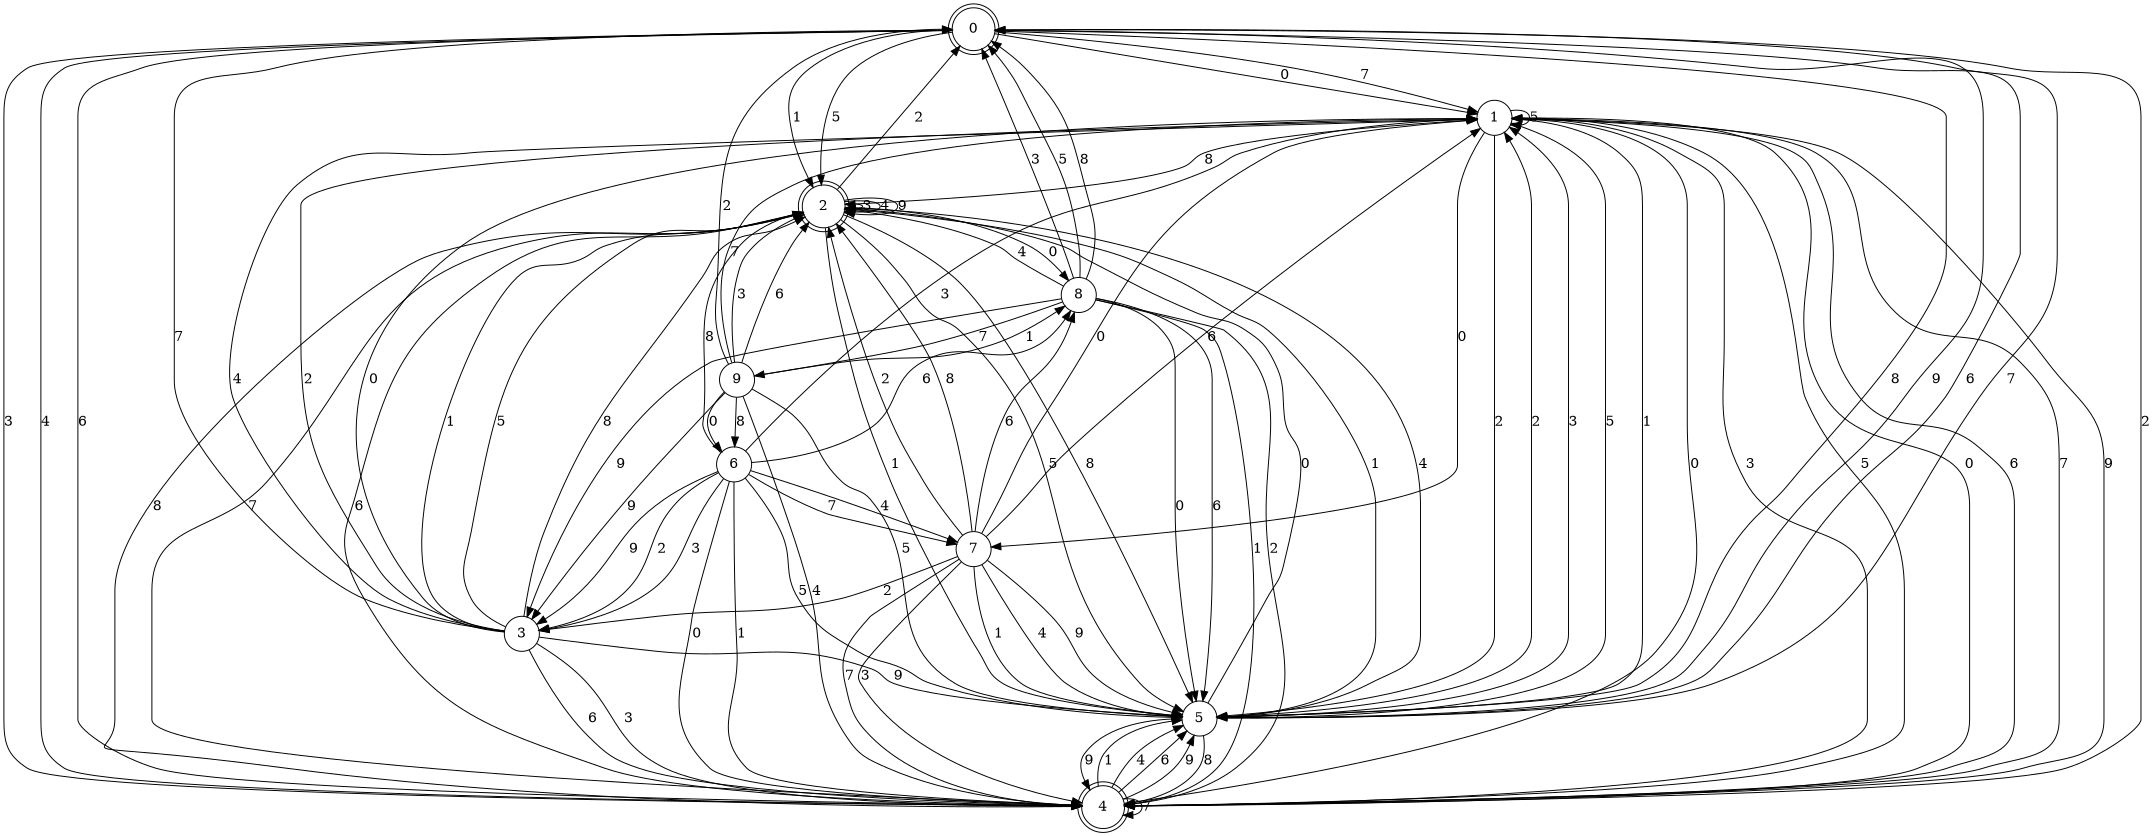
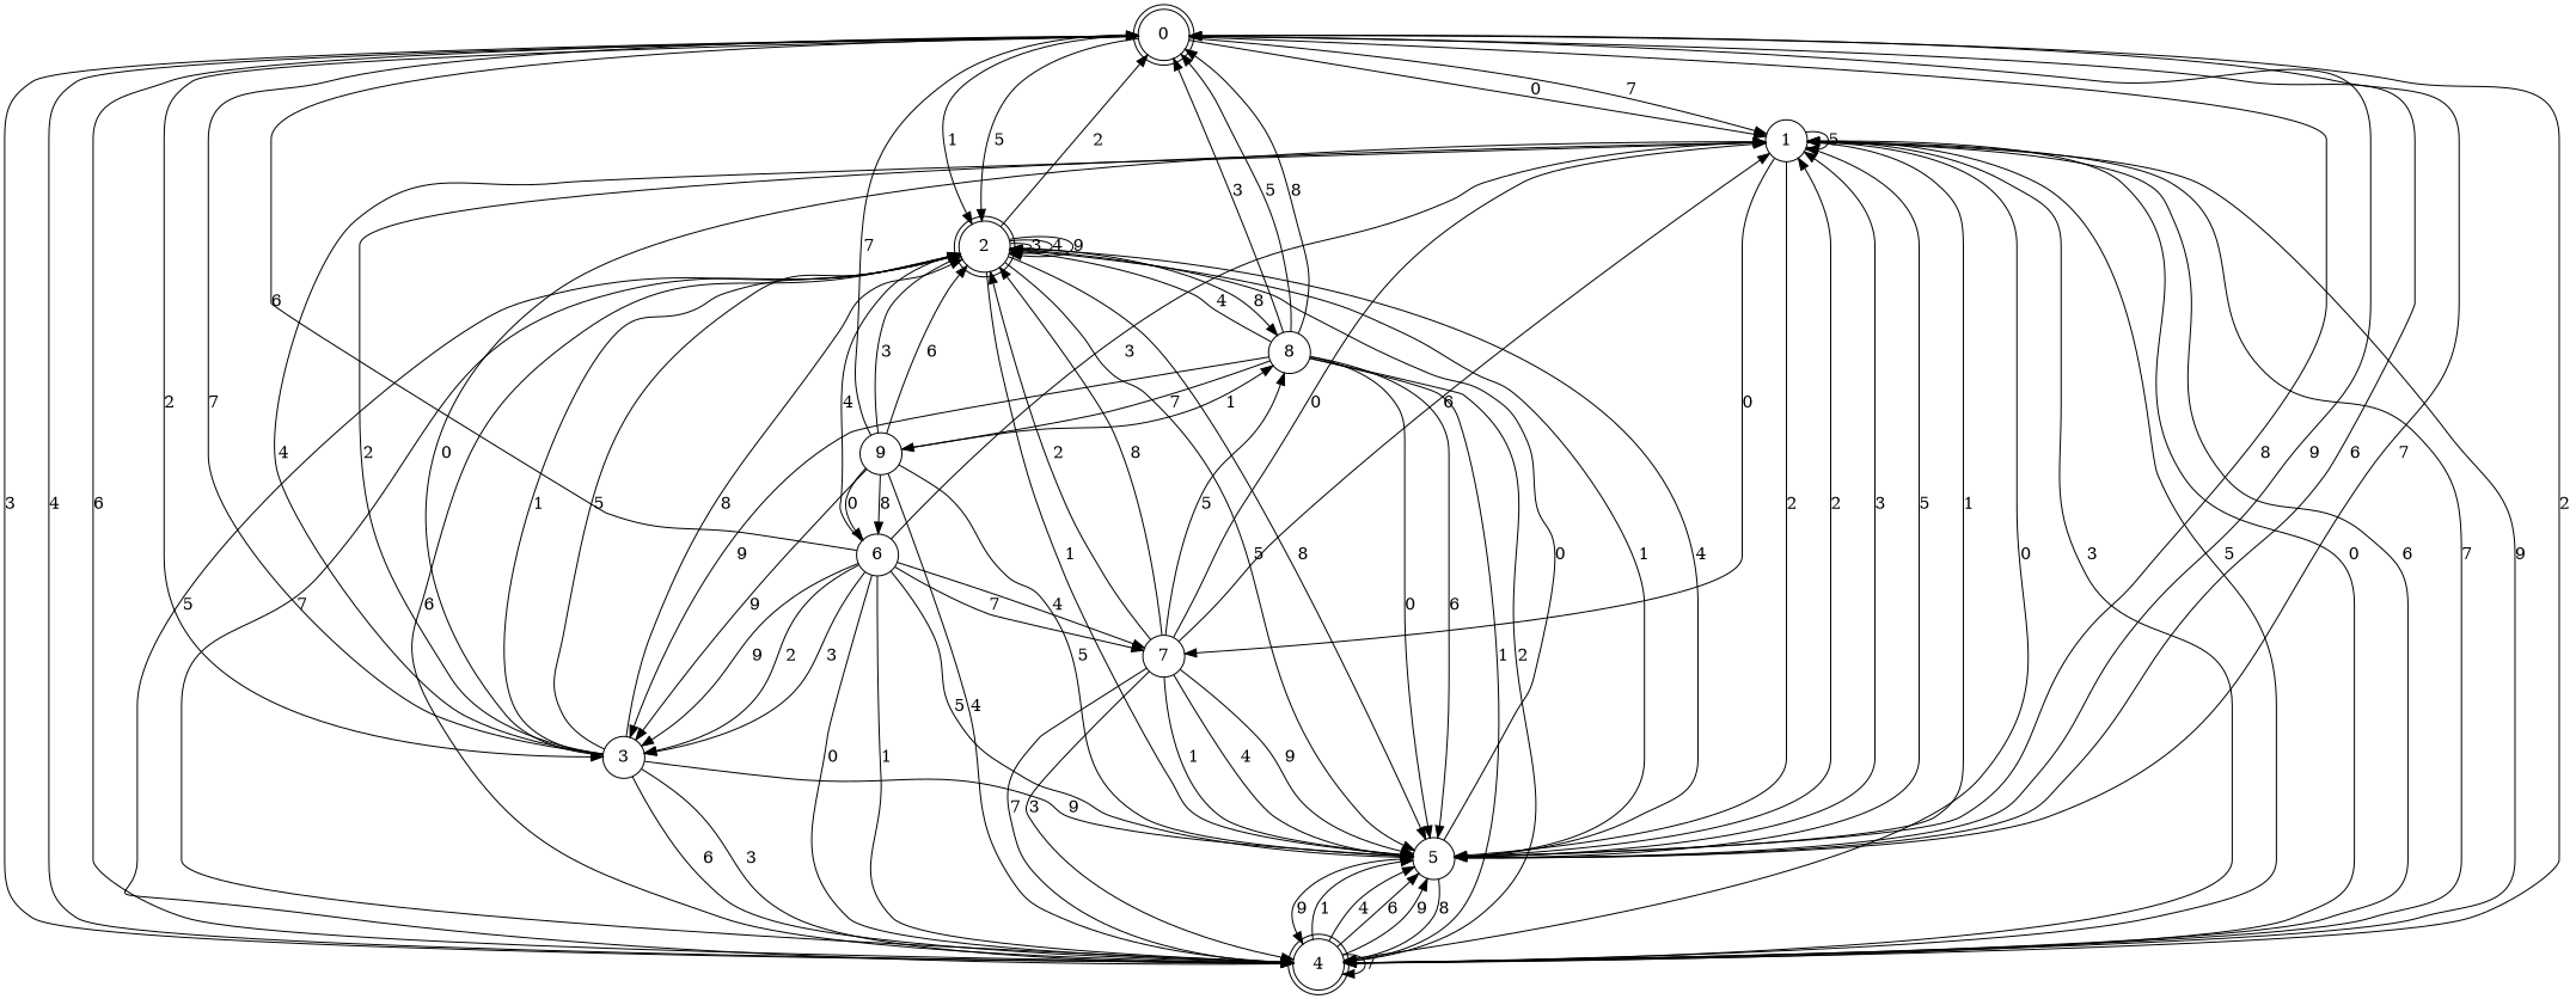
  digraph {
    node [shape=circle]
    n1 [label=0 shape=doublecircle]
    n2 [label=1]
    n3 [label=2 shape=doublecircle]
    n4 [label=3]
    n5 [label=4 shape=doublecircle]
    n6 [label=5]
    n7 [label=7]
    n8 [label=8]
    n9 [label=6]
    n10 [label=9]
    n1 -> n2 [label=0]
    n1 -> n2 [label=7]
    n1 -> n3 [label=1]
    n1 -> n3 [label=5]
-   n7 -> n4 [label=2]
+   n1 -> n4 [label=2]
    n1 -> n5 [label=3]
    n1 -> n5 [label=4]
    n1 -> n5 [label=6]
    n1 -> n6 [label=8]
    n1 -> n6 [label=9]
    n2 -> n2 [label=5]
-   n2 -> n3 [label=8]
    n2 -> n5 [label=0]
    n2 -> n5 [label=6]
    n2 -> n5 [label=7]
    n2 -> n5 [label=9]
    n2 -> n6 [label=1]
    n2 -> n6 [label=2]
    n2 -> n7 [label=0]
    n3 -> n1 [label=2]
    n3 -> n3 [label=3]
    n3 -> n3 [label=4]
    n3 -> n3 [label=9]
    n3 -> n5 [label=6]
    n3 -> n5 [label=7]
    n3 -> n6 [label=1]
    n3 -> n6 [label=5]
    n3 -> n6 [label=8]
-   n3 -> n8 [label=0]
+   n3 -> n8 [label=8]
    n4 -> n1 [label=7]
    n4 -> n2 [label=0]
    n4 -> n2 [label=2]
    n4 -> n2 [label=4]
    n4 -> n3 [label=1]
    n4 -> n3 [label=5]
    n4 -> n3 [label=8]
    n4 -> n5 [label=3]
    n4 -> n5 [label=6]
    n4 -> n6 [label=9]
    n5 -> n1 [label=2]
    n5 -> n2 [label=0]
    n5 -> n2 [label=3]
    n5 -> n2 [label=5]
-   n5 -> n3 [label=8]
+   n5 -> n3 [label=5]
    n5 -> n5 [label=7]
    n5 -> n6 [label=1]
    n5 -> n6 [label=4]
    n5 -> n6 [label=6]
    n5 -> n6 [label=9]
    n6 -> n1 [label=6]
    n6 -> n1 [label=7]
    n6 -> n2 [label=2]
    n6 -> n2 [label=3]
    n6 -> n2 [label=5]
    n6 -> n3 [label=0]
    n6 -> n3 [label=1]
    n6 -> n3 [label=4]
    n6 -> n5 [label=8]
    n6 -> n5 [label=9]
    n7 -> n2 [label=0]
    n7 -> n2 [label=6]
    n7 -> n3 [label=2]
    n7 -> n3 [label=8]
    n7 -> n5 [label=3]
    n7 -> n5 [label=7]
    n7 -> n6 [label=1]
    n7 -> n6 [label=4]
    n7 -> n6 [label=9]
-   n7 -> n8 [label=6]
+   n7 -> n8 [label=5]
    n8 -> n1 [label=3]
    n8 -> n1 [label=5]
    n8 -> n1 [label=8]
    n8 -> n3 [label=4]
    n8 -> n4 [label=9]
    n8 -> n5 [label=1]
    n8 -> n5 [label=2]
    n8 -> n6 [label=0]
    n8 -> n6 [label=6]
    n8 -> n10 [label=7]
    n9 -> n2 [label=3]
-   n9 -> n3 [label=8]
+   n9 -> n3 [label=4]
    n9 -> n4 [label=2]
    n9 -> n4 [label=3]
    n9 -> n4 [label=9]
    n9 -> n5 [label=0]
    n9 -> n5 [label=1]
    n9 -> n6 [label=5]
    n9 -> n7 [label=4]
    n9 -> n7 [label=7]
-   n9 -> n8 [label=6]
-   n10 -> n1 [label=2]
-   n10 -> n2 [label=7]
+   n9 -> n1 [label=6]
+   n10 -> n1 [label=7]
    n10 -> n3 [label=3]
    n10 -> n3 [label=6]
    n10 -> n4 [label=9]
    n10 -> n5 [label=4]
    n10 -> n6 [label=5]
    n10 -> n8 [label=1]
    n10 -> n9 [label=0]
    n10 -> n9 [label=8]
  }
